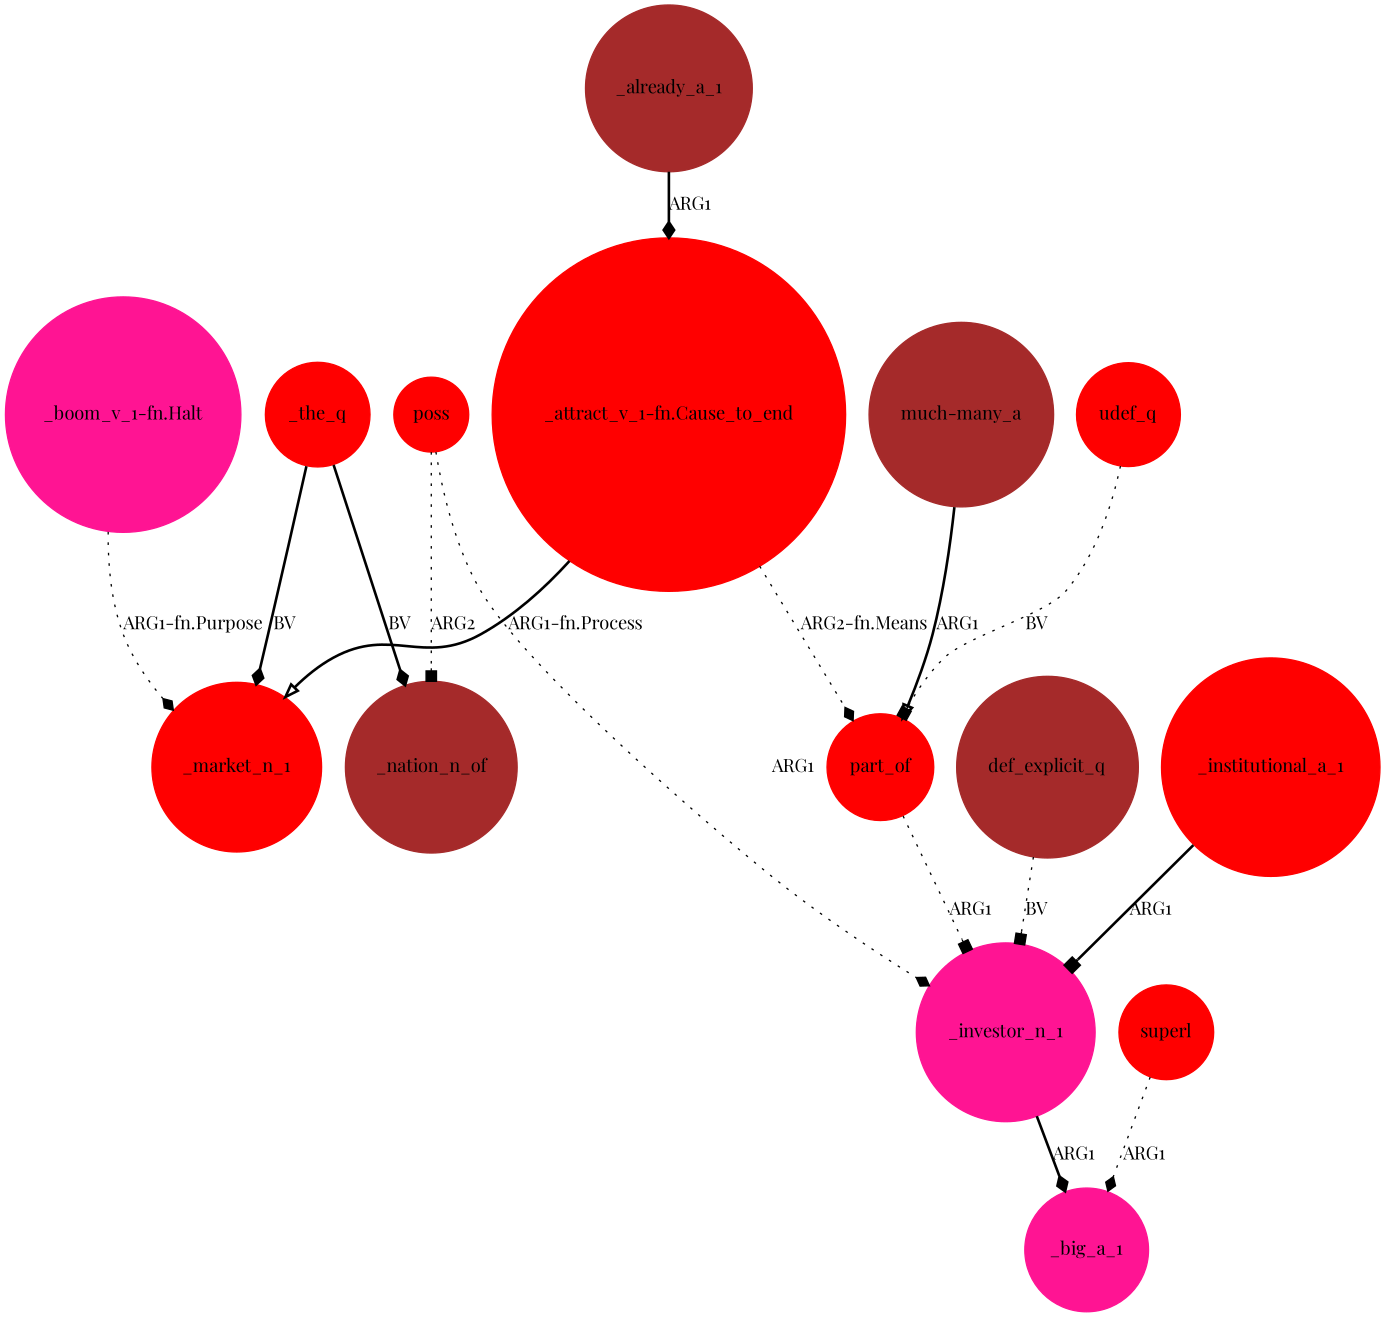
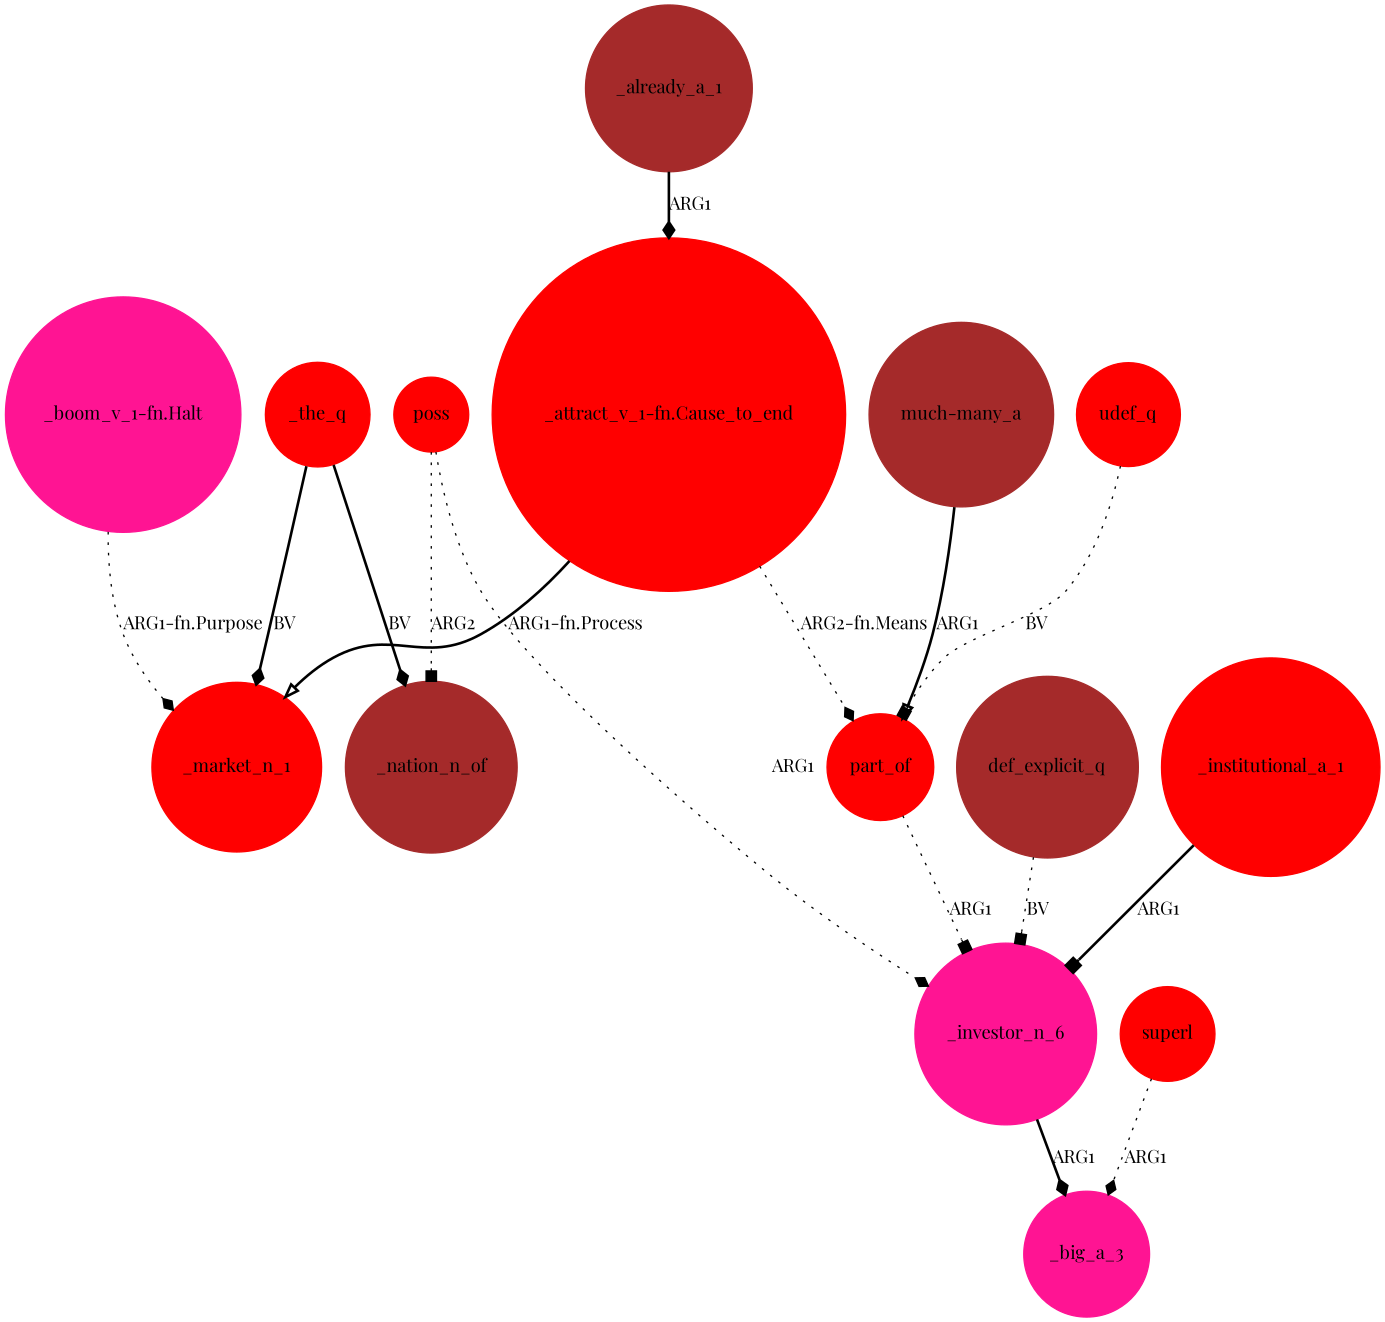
  digraph {
    fontname="Playfair Display"
    node [color=red fontname="Playfair Display" shape=circle style=filled]
    edge [arrowhead=diamond fontname="Playfair Display" style=dotted]
    "_attract_v_1-fn.Cause_to_end"
    _market_n_1
    part_of
-   _investor_n_1 [color=deeppink]
+   _investor_n_1 [color=deeppink label=_investor_n_6]
    poss
    _nation_n_of [color=brown]
-   _big_a_1 [color=deeppink]
+   _big_a_1 [color=deeppink label=_big_a_3]
    superl
    def_explicit_q [color=brown]
    "much-many_a" [color=brown]
    _the_q
    udef_q
    _institutional_a_1
    _already_a_1 [color=brown]
    "_boom_v_1-fn.Halt" [color=deeppink]
    "_attract_v_1-fn.Cause_to_end" -> _market_n_1 [arrowhead=onormal label="ARG1-fn.Process" style=bold]
    "_attract_v_1-fn.Cause_to_end" -> part_of [label="ARG2-fn.Means"]
    part_of -> _investor_n_1 [arrowhead=box label=ARG1]
    _investor_n_1 -> _big_a_1 [label=ARG1 style=bold]
    poss -> _investor_n_1 [label=ARG1]
    poss -> _nation_n_of [arrowhead=box label=ARG2]
    superl -> _big_a_1 [label=ARG1]
    def_explicit_q -> _investor_n_1 [arrowhead=box label=BV]
    "much-many_a" -> part_of [arrowhead=onormal label=ARG1 style=bold]
    _the_q -> _market_n_1 [label=BV style=bold]
    _the_q -> _nation_n_of [label=BV style=bold]
    udef_q -> part_of [arrowhead=box label=BV]
    _institutional_a_1 -> _investor_n_1 [arrowhead=box label=ARG1 style=bold]
    _already_a_1 -> "_attract_v_1-fn.Cause_to_end" [label=ARG1 style=bold]
    "_boom_v_1-fn.Halt" -> _market_n_1 [label="ARG1-fn.Purpose"]
  }
